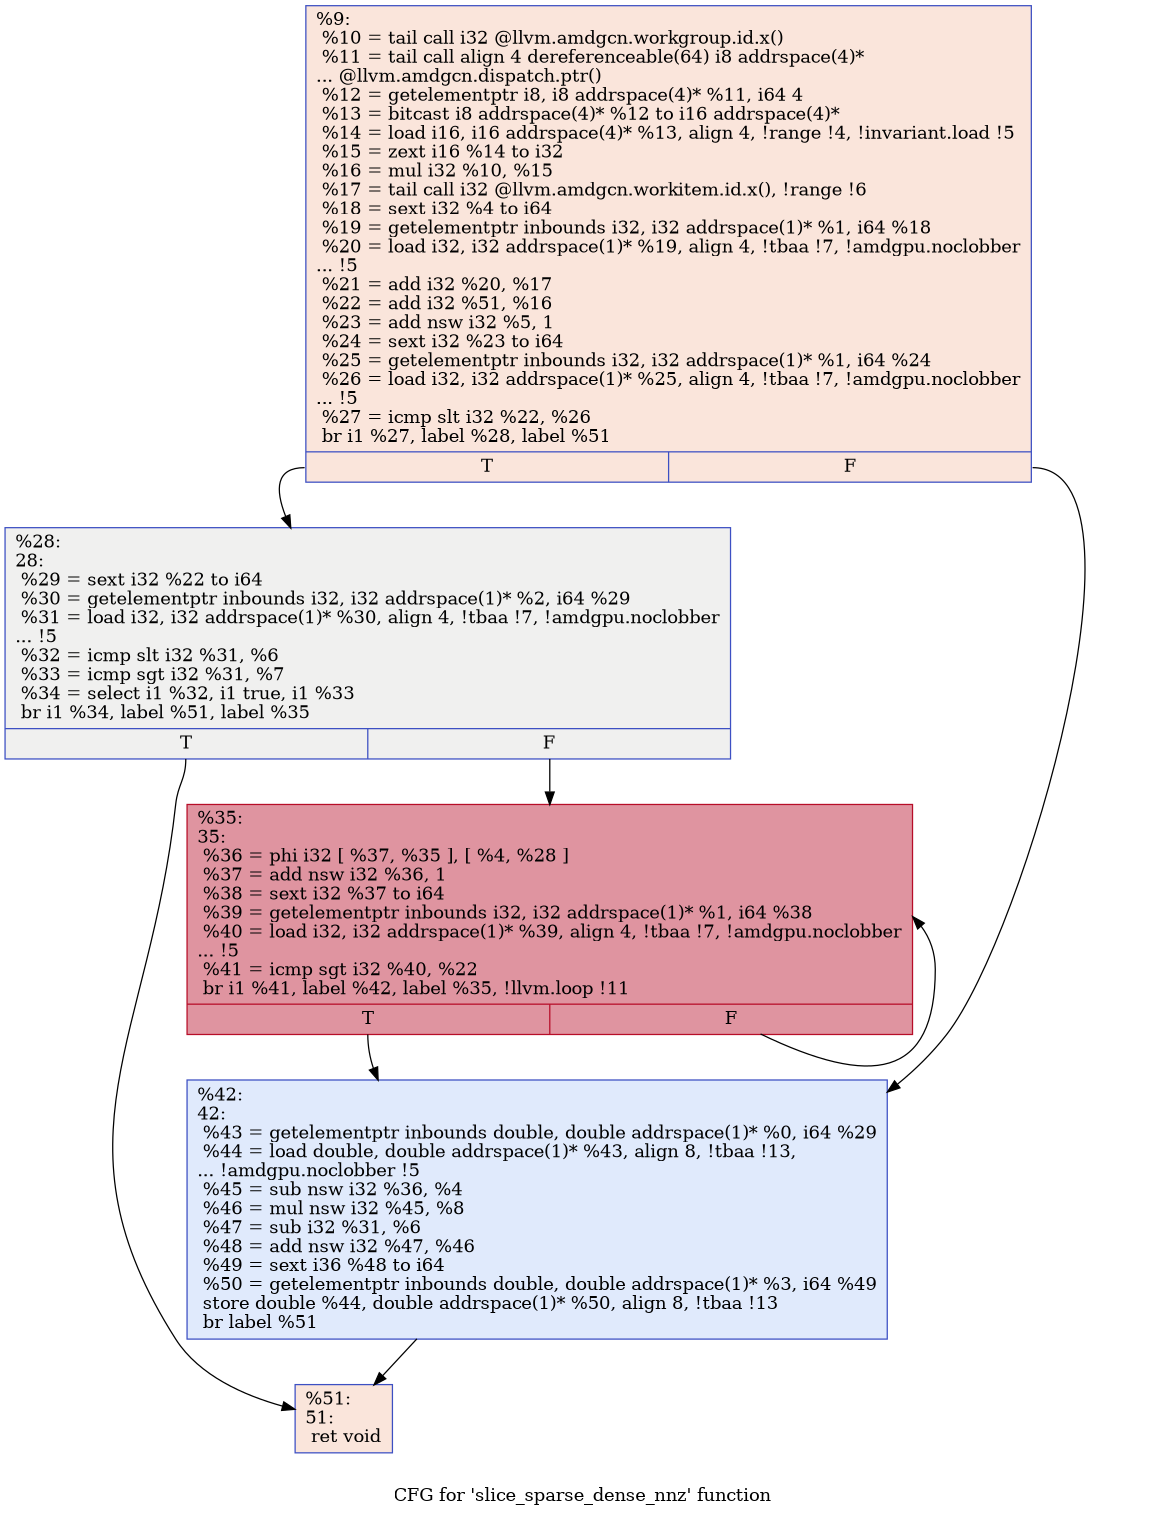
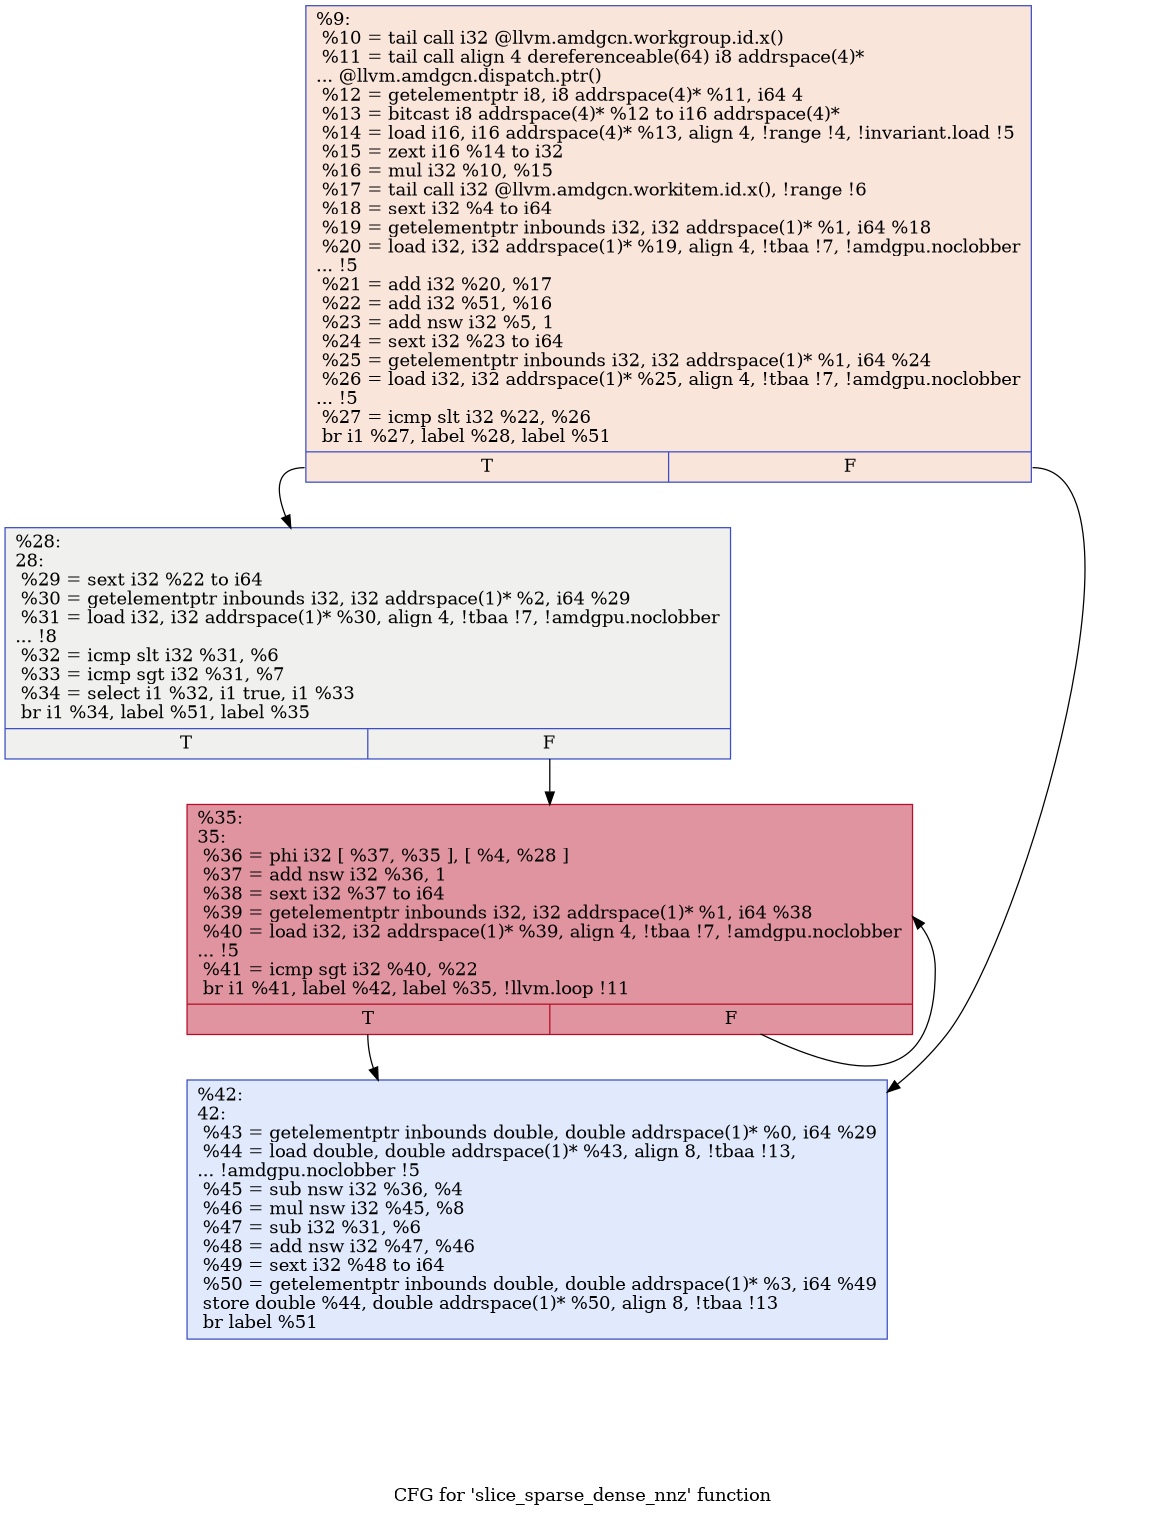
  digraph {
    label="CFG for 'slice_sparse_dense_nnz' function"
    node [color="#3d50c3ff" fillcolor="#f4c5ad70" shape=record style=filled]
    edge [tailport=s0]
    n1 [label="{%9:\l  %10 = tail call i32 @llvm.amdgcn.workgroup.id.x()\l  %11 = tail call align 4 dereferenceable(64) i8 addrspace(4)*\l... @llvm.amdgcn.dispatch.ptr()\l  %12 = getelementptr i8, i8 addrspace(4)* %11, i64 4\l  %13 = bitcast i8 addrspace(4)* %12 to i16 addrspace(4)*\l  %14 = load i16, i16 addrspace(4)* %13, align 4, !range !4, !invariant.load !5\l  %15 = zext i16 %14 to i32\l  %16 = mul i32 %10, %15\l  %17 = tail call i32 @llvm.amdgcn.workitem.id.x(), !range !6\l  %18 = sext i32 %4 to i64\l  %19 = getelementptr inbounds i32, i32 addrspace(1)* %1, i64 %18\l  %20 = load i32, i32 addrspace(1)* %19, align 4, !tbaa !7, !amdgpu.noclobber\l... !5\l  %21 = add i32 %20, %17\l  %22 = add i32 %51, %16\l  %23 = add nsw i32 %5, 1\l  %24 = sext i32 %23 to i64\l  %25 = getelementptr inbounds i32, i32 addrspace(1)* %1, i64 %24\l  %26 = load i32, i32 addrspace(1)* %25, align 4, !tbaa !7, !amdgpu.noclobber\l... !5\l  %27 = icmp slt i32 %22, %26\l  br i1 %27, label %28, label %51\l|{<s0>T|<s1>F}}"]
-   n2 [fillcolor="#dedcdb70" label="{%28:\l28:                                               \l  %29 = sext i32 %22 to i64\l  %30 = getelementptr inbounds i32, i32 addrspace(1)* %2, i64 %29\l  %31 = load i32, i32 addrspace(1)* %30, align 4, !tbaa !7, !amdgpu.noclobber\l... !5\l  %32 = icmp slt i32 %31, %6\l  %33 = icmp sgt i32 %31, %7\l  %34 = select i1 %32, i1 true, i1 %33\l  br i1 %34, label %51, label %35\l|{<s0>T|<s1>F}}"]
-   n3 [fillcolor="#b9d0f970" label="{%42:\l42:                                               \l  %43 = getelementptr inbounds double, double addrspace(1)* %0, i64 %29\l  %44 = load double, double addrspace(1)* %43, align 8, !tbaa !13,\l... !amdgpu.noclobber !5\l  %45 = sub nsw i32 %36, %4\l  %46 = mul nsw i32 %45, %8\l  %47 = sub i32 %31, %6\l  %48 = add nsw i32 %47, %46\l  %49 = sext i36 %48 to i64\l  %50 = getelementptr inbounds double, double addrspace(1)* %3, i64 %49\l  store double %44, double addrspace(1)* %50, align 8, !tbaa !13\l  br label %51\l}"]
-   n4 [label="{%51:\l51:                                               \l  ret void\l}"]
+   n2 [fillcolor="#dedcdb70" label="{%28:\l28:                                               \l  %29 = sext i32 %22 to i64\l  %30 = getelementptr inbounds i32, i32 addrspace(1)* %2, i64 %29\l  %31 = load i32, i32 addrspace(1)* %30, align 4, !tbaa !7, !amdgpu.noclobber\l... !8\l  %32 = icmp slt i32 %31, %6\l  %33 = icmp sgt i32 %31, %7\l  %34 = select i1 %32, i1 true, i1 %33\l  br i1 %34, label %51, label %35\l|{<s0>T|<s1>F}}"]
+   n3 [fillcolor="#b9d0f970" label="{%42:\l42:                                               \l  %43 = getelementptr inbounds double, double addrspace(1)* %0, i64 %29\l  %44 = load double, double addrspace(1)* %43, align 8, !tbaa !13,\l... !amdgpu.noclobber !5\l  %45 = sub nsw i32 %36, %4\l  %46 = mul nsw i32 %45, %8\l  %47 = sub i32 %31, %6\l  %48 = add nsw i32 %47, %46\l  %49 = sext i32 %48 to i64\l  %50 = getelementptr inbounds double, double addrspace(1)* %3, i64 %49\l  store double %44, double addrspace(1)* %50, align 8, !tbaa !13\l  br label %51\l}"]
    n5 [color="#b70d28ff" fillcolor="#b70d2870" label="{%35:\l35:                                               \l  %36 = phi i32 [ %37, %35 ], [ %4, %28 ]\l  %37 = add nsw i32 %36, 1\l  %38 = sext i32 %37 to i64\l  %39 = getelementptr inbounds i32, i32 addrspace(1)* %1, i64 %38\l  %40 = load i32, i32 addrspace(1)* %39, align 4, !tbaa !7, !amdgpu.noclobber\l... !5\l  %41 = icmp sgt i32 %40, %22\l  br i1 %41, label %42, label %35, !llvm.loop !11\l|{<s0>T|<s1>F}}"]
    n1 -> n2
    n1 -> n3 [tailport=s1]
-   n2 -> n4
    n2 -> n5 [tailport=s1]
-   n3 -> n4
    n5 -> n3
    n5 -> n5 [tailport=s1]
  }
